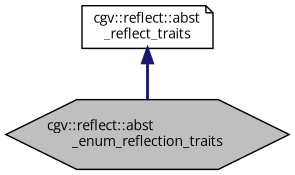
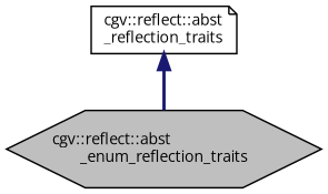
  digraph {
    fontname="Open Sans"
    node [color=black fontname="Open Sans" fontsize=10]
    n1 [fillcolor=grey75 fontcolor=black height=0.2 label="cgv::reflect::abst\l_enum_reflection_traits" shape=hexagon style=filled width=0.4]
-   n2 [height=0.2 label="cgv::reflect::abst\l_reflect_traits" shape=note width=0.4]
+   n2 [height=0.2 label="cgv::reflect::abst\l_reflection_traits" shape=note width=0.4]
    n2 -> n1 [color=midnightblue dir=back fontname="Open Sans" fontsize=10 labelfontname=Helvetica labelfontsize=10 style=bold]
  }
